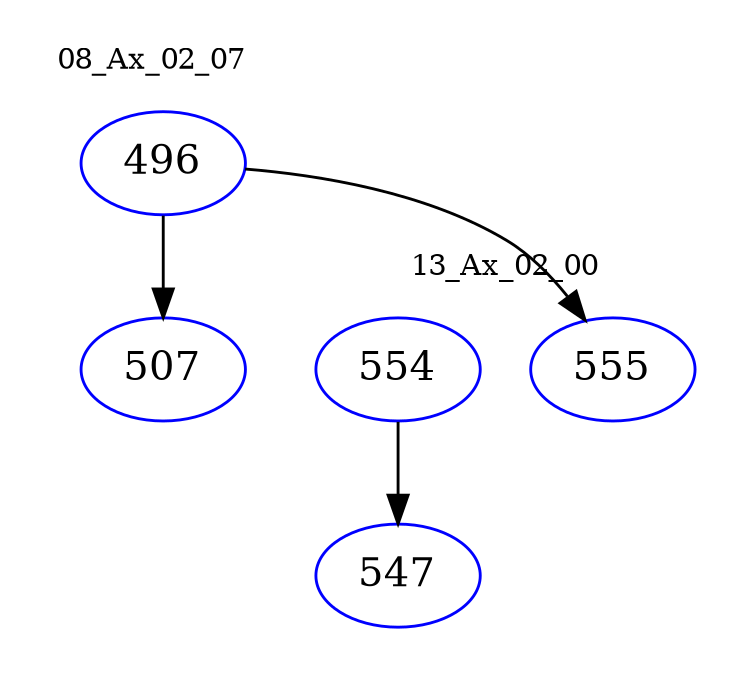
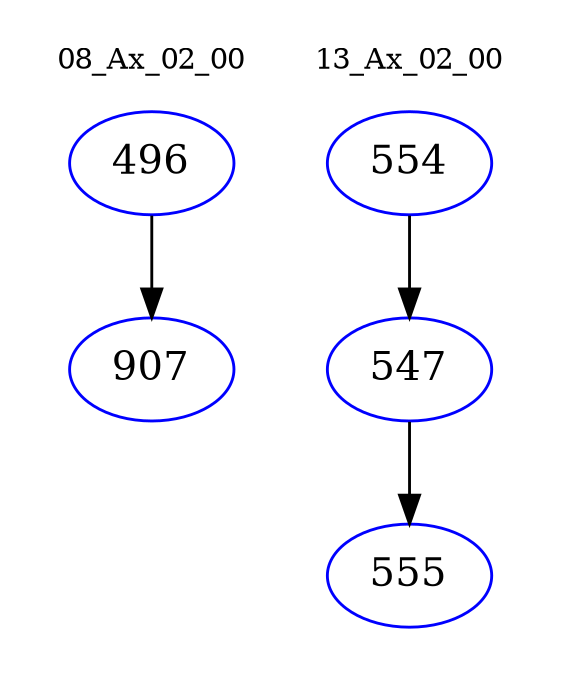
  digraph {
    node [color=blue]
    edge [color=black]
    n1 [label=496]
-   n2 [label=507]
+   n2 [label=907]
    n3 [label=547]
    n4 [label=555]
    n5 [label=554]
    subgraph cluster_1 {
      color=white
      fontsize=10
-     label="08_Ax_02_07"
+     label="08_Ax_02_00"
      n1
      n2
    }
    subgraph cluster_2 {
      color=white
      fontsize=10
      label="13_Ax_02_00"
      n3
      n4
      n5
    }
    n1 -> n2
-   n1 -> n4
+   n3 -> n4
    n5 -> n3
  }
